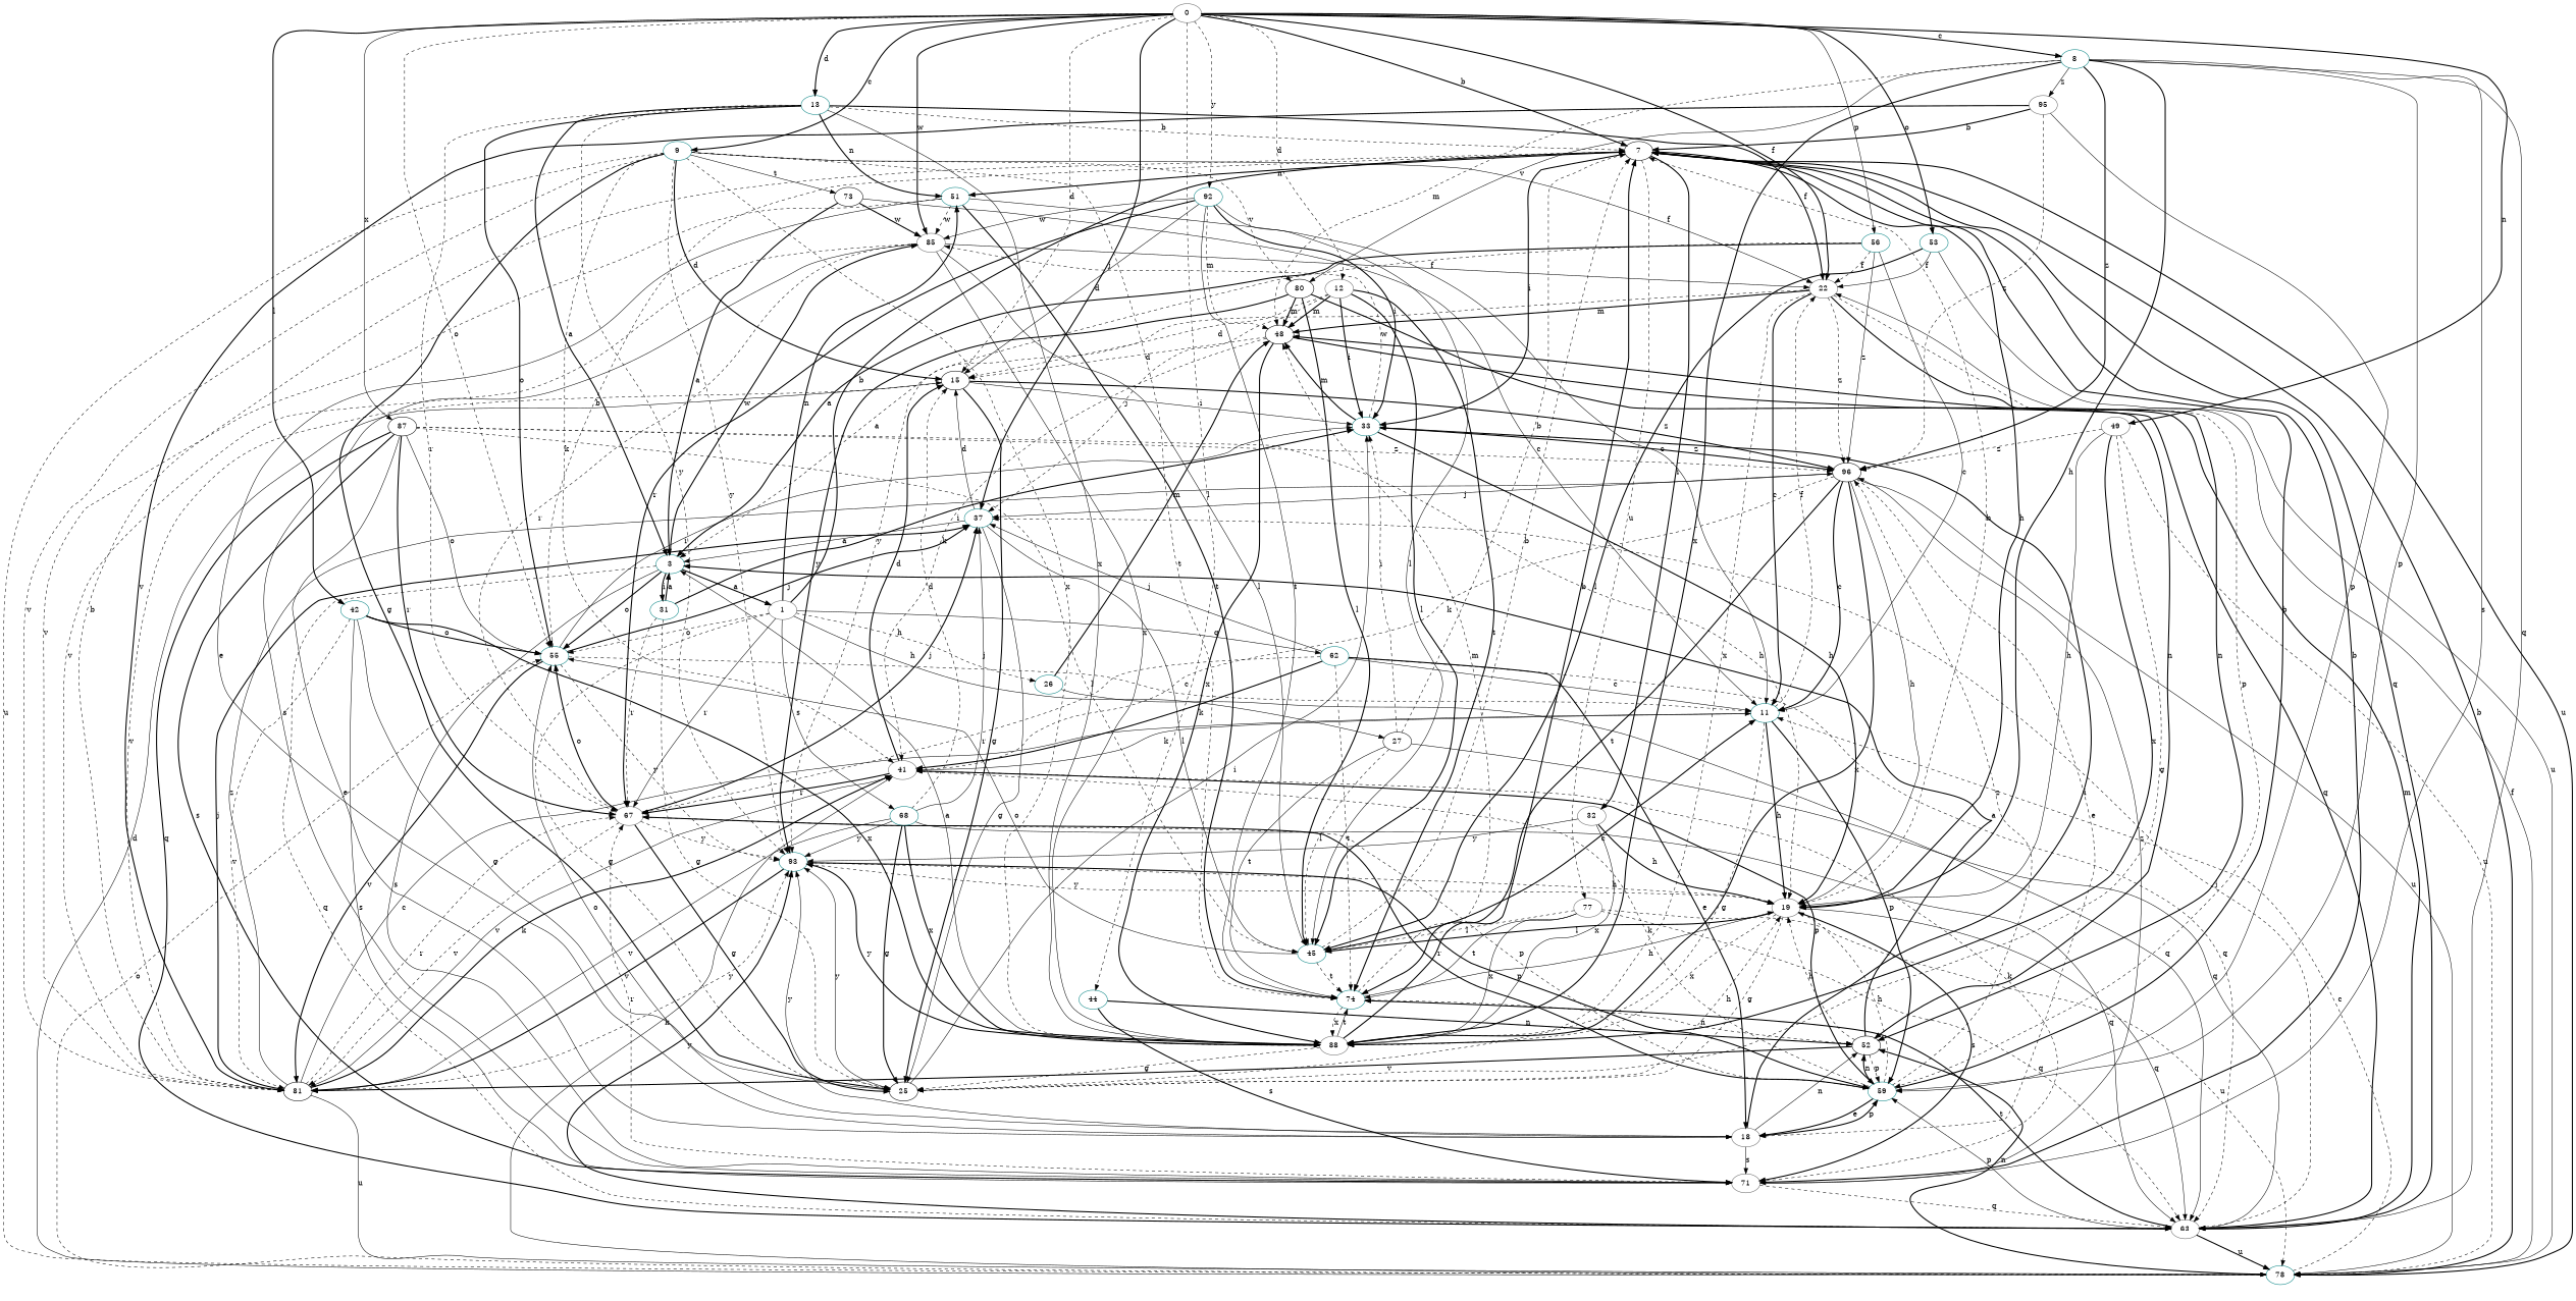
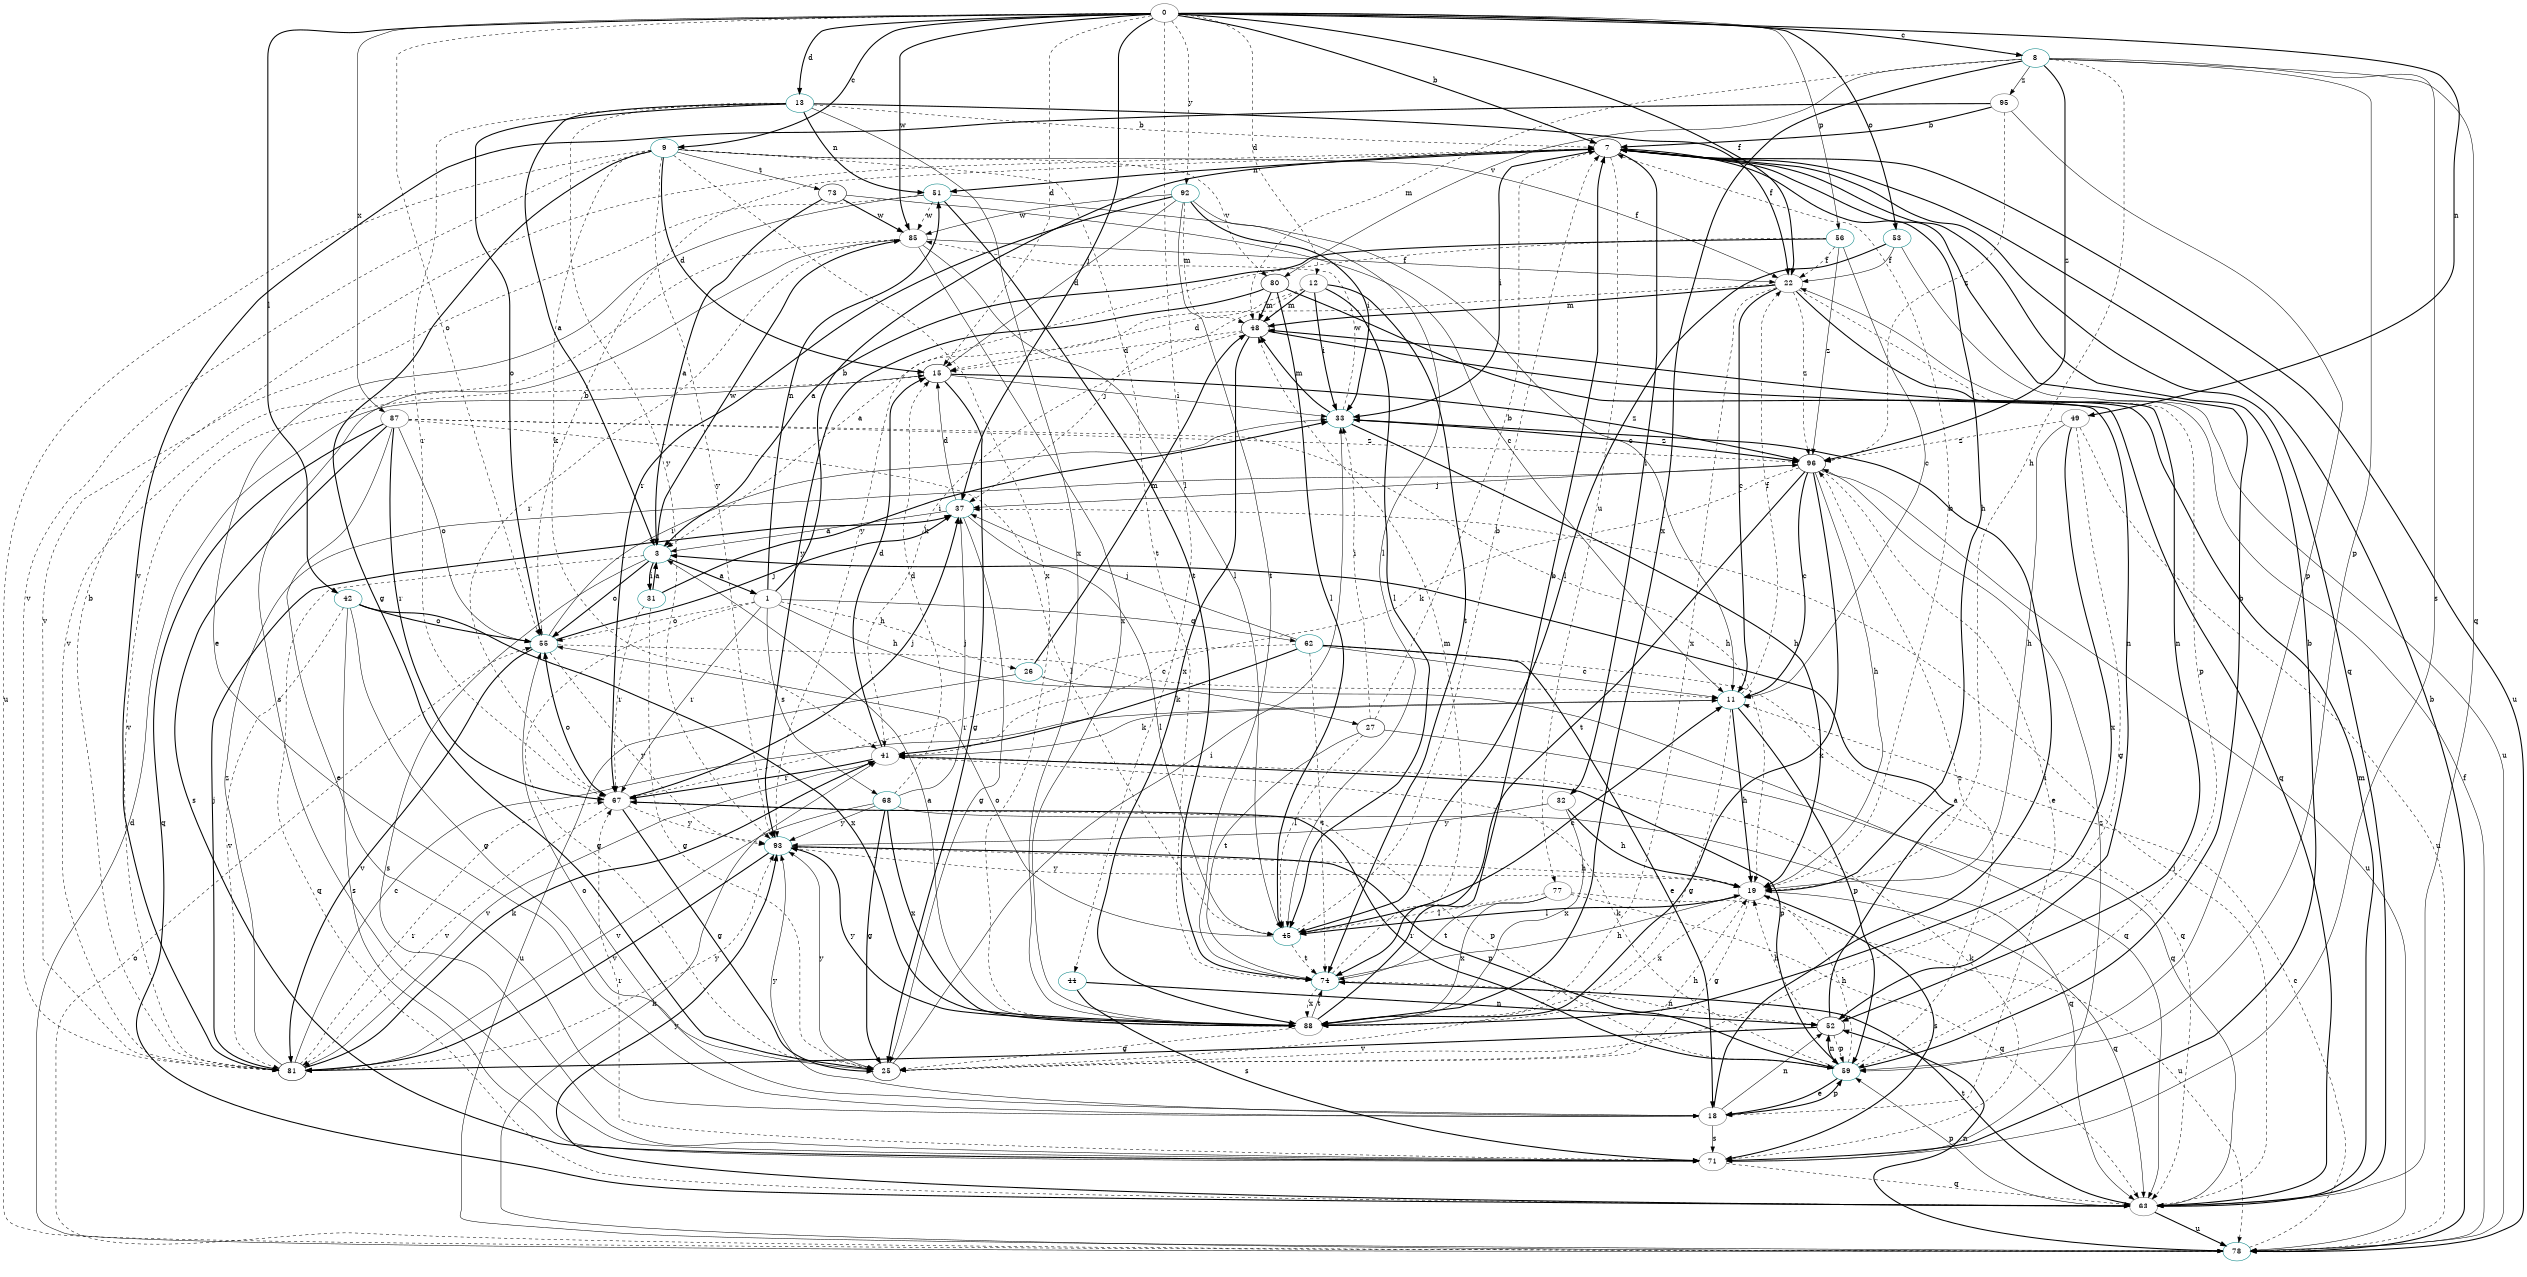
  strict digraph {
    node [color=teal]
    edge [style=bold]
    0 [color=gray40]
    7 [color=black]
    8
    9
    12 [color=gray40]
    13
    15 [color=black]
    22 [color=gray40]
    37
    42
    44
    49 [color=gray40]
    53
    55
    56
    85 [color=gray40]
-   87 [color=black]
+   87 [color=gray40]
    92
    51
    63 [color=gray40]
    n21 [color=gray40 label=19]
    32 [color=gray40]
    33
    77 [color=gray40]
    78
    71 [color=gray40]
    48 [color=black]
    59
    80 [color=black]
    88 [color=gray40]
    95 [color=gray40]
    96 [color=black]
    25 [color=black]
    41 [color=gray40]
    73 [color=black]
    74
    81 [color=black]
    93
    45
    67 [color=gray40]
    3
    11
    52 [color=black]
    18 [color=gray40]
    1 [color=gray40]
    26
    27 [color=black]
    62
    68
    31
    0 -> 7 [label=b]
    0 -> 8 [label=c]
    0 -> 9 [label=c]
    0 -> 12 [label=d style=dashed]
    0 -> 13 [label=d]
    0 -> 15 [label=d style=dashed]
    0 -> 22 [label=f]
    0 -> 37 [label=j]
    0 -> 42 [label=l]
    0 -> 44 [label=l style=dashed]
    0 -> 49 [label=n]
    0 -> 53 [label=o]
    0 -> 55 [label=o style=dashed]
    0 -> 56 [label=p style=solid]
    0 -> 85 [label=w]
    0 -> 87 [label=x style=solid]
    0 -> 92 [label=y style=dashed]
    7 -> 51 [label=n]
    7 -> 63 [label=q]
    7 -> n21 [label=h]
    7 -> 32 [label=i]
    7 -> 33 [label=i]
    7 -> 77 [label=u style=dashed]
    7 -> 78 [label=u]
    8 -> 63 [label=q style=solid]
-   8 -> n21 [label=h]
+   8 -> n21 [label=h style=dashed]
    8 -> 71 [label=s style=solid]
    8 -> 48 [label=m style=dashed]
    8 -> 59 [label=p style=solid]
    8 -> 80 [label=v style=solid]
    8 -> 88 [label=x]
    8 -> 95 [label=z style=solid]
    8 -> 96 [label=z]
    9 -> 15 [label=d]
    9 -> 22 [label=f style=solid]
    9 -> 78 [label=u style=dashed]
    9 -> 80 [label=v style=dashed]
    9 -> 88 [label=x style=dashed]
    9 -> 25 [label=g]
    9 -> 41 [label=k style=dashed]
    9 -> 73 [label=t style=solid]
    9 -> 74 [label=t style=dashed]
    9 -> 81 [label=v style=dashed]
    9 -> 93 [label=y style=dashed]
    12 -> 15 [label=d style=dashed]
    12 -> 37 [label=j style=dashed]
    12 -> 33 [label=i]
    12 -> 48 [label=m]
    12 -> 74 [label=t]
    12 -> 45 [label=l]
    13 -> 7 [label=b style=dashed]
    13 -> 22 [label=f]
    13 -> 55 [label=o]
    13 -> 51 [label=n]
    13 -> 88 [label=x style=solid]
    13 -> 93 [label=y style=dashed]
    13 -> 67 [label=r style=dashed]
    13 -> 3 [label=a]
    15 -> 33 [label=i style=solid]
    15 -> 96 [label=z]
    15 -> 25 [label=g]
    15 -> 81 [label=v style=dashed]
    22 -> 48 [label=m]
    22 -> 59 [label=p style=dashed]
    22 -> 88 [label=x style=dashed]
    22 -> 96 [label=z style=dashed]
    22 -> 3 [label=a style=dashed]
    22 -> 11 [label=c]
    22 -> 52 [label=n]
    37 -> 15 [label=d style=solid]
    37 -> 25 [label=g style=solid]
    37 -> 45 [label=l style=solid]
    37 -> 3 [label=a style=solid]
    42 -> 55 [label=o]
    42 -> 71 [label=s style=solid]
    42 -> 88 [label=x]
    42 -> 25 [label=g style=solid]
    42 -> 81 [label=v style=dashed]
    44 -> 71 [label=s]
    44 -> 52 [label=n]
    49 -> n21 [label=h style=solid]
    49 -> 78 [label=u style=dashed]
    49 -> 88 [label=x]
    49 -> 96 [label=z style=dashed]
    49 -> 25 [label=g style=dashed]
    53 -> 22 [label=f style=solid]
    53 -> 78 [label=u style=solid]
    53 -> 45 [label=l]
    55 -> 7 [label=b style=dashed]
    55 -> 37 [label=j]
    55 -> 33 [label=i style=solid]
    55 -> 81 [label=v]
    55 -> 93 [label=y style=dashed]
    55 -> 11 [label=c style=dashed]
    56 -> 22 [label=f style=dashed]
    56 -> 96 [label=z style=solid]
    56 -> 93 [label=y style=dashed]
    56 -> 3 [label=a]
    56 -> 11 [label=c style=solid]
    85 -> 22 [label=f style=solid]
    85 -> 71 [label=s style=solid]
    85 -> 88 [label=x style=solid]
    85 -> 81 [label=v style=dashed]
    85 -> 45 [label=l style=solid]
    85 -> 67 [label=r style=dashed]
    87 -> 55 [label=o style=solid]
    87 -> 63 [label=q]
    87 -> n21 [label=h style=dashed]
    87 -> 71 [label=s]
    87 -> 96 [label=z style=dashed]
    87 -> 45 [label=l style=dashed]
    87 -> 67 [label=r]
    87 -> 18 [label=e style=solid]
    92 -> 15 [label=d style=solid]
    92 -> 85 [label=w style=solid]
    92 -> 33 [label=i]
    92 -> 48 [label=m style=dashed]
    92 -> 74 [label=t style=solid]
    92 -> 45 [label=l style=solid]
    92 -> 67 [label=r]
    51 -> 85 [label=w style=dashed]
    51 -> 74 [label=t]
    51 -> 81 [label=v style=dashed]
    51 -> 11 [label=c style=solid]
    51 -> 18 [label=e style=solid]
    63 -> 37 [label=j style=dashed]
    63 -> 78 [label=u]
    63 -> 48 [label=m]
    63 -> 59 [label=p style=solid]
    63 -> 74 [label=t]
    63 -> 93 [label=y]
    n21 -> 7 [label=b style=dashed]
    n21 -> 63 [label=q style=solid]
    n21 -> 71 [label=s]
    n21 -> 88 [label=x style=dashed]
    n21 -> 25 [label=g style=dashed]
    n21 -> 93 [label=y style=dashed]
    n21 -> 45 [label=l]
    32 -> n21 [label=h]
    32 -> 88 [label=x style=solid]
    32 -> 93 [label=y style=solid]
    33 -> 85 [label=w style=dashed]
    33 -> n21 [label=h]
    33 -> 48 [label=m]
    33 -> 96 [label=z]
    77 -> 63 [label=q style=dashed]
    77 -> 78 [label=u style=dashed]
    77 -> 88 [label=x style=solid]
    77 -> 74 [label=t style=solid]
    77 -> 45 [label=l style=dashed]
    78 -> 7 [label=b]
    78 -> 15 [label=d style=solid]
    78 -> 22 [label=f style=solid]
    78 -> 55 [label=o style=dashed]
    78 -> 41 [label=k style=solid]
    78 -> 11 [label=c style=dashed]
    78 -> 52 [label=n]
    71 -> 7 [label=b]
    71 -> 63 [label=q style=dashed]
    71 -> 96 [label=z style=solid]
    71 -> 41 [label=k style=dashed]
    71 -> 67 [label=r style=dashed]
    48 -> 15 [label=d style=dashed]
    48 -> 63 [label=q]
    48 -> 88 [label=x]
    48 -> 41 [label=k style=dashed]
    59 -> 7 [label=b]
    59 -> n21 [label=h style=dashed]
    59 -> 96 [label=z style=dashed]
    59 -> 41 [label=k style=dashed]
    59 -> 67 [label=r]
    59 -> 52 [label=n]
    59 -> 18 [label=e]
    80 -> 48 [label=m]
    80 -> 93 [label=y]
    80 -> 45 [label=l]
    80 -> 52 [label=n]
    88 -> 7 [label=b]
    88 -> 25 [label=g style=dashed]
    88 -> 74 [label=t style=solid]
    88 -> 93 [label=y]
    88 -> 3 [label=a style=solid]
    95 -> 7 [label=b]
    95 -> 59 [label=p style=solid]
    95 -> 96 [label=z style=dashed]
    95 -> 81 [label=v]
    96 -> 37 [label=j style=solid]
    96 -> n21 [label=h style=solid]
    96 -> 78 [label=u style=solid]
    96 -> 88 [label=x]
    96 -> 41 [label=k style=dashed]
    96 -> 74 [label=t]
    96 -> 11 [label=c]
    96 -> 18 [label=e style=dashed]
    25 -> n21 [label=h style=dashed]
    25 -> 33 [label=i style=solid]
    25 -> 93 [label=y style=solid]
    41 -> 15 [label=d]
    41 -> 59 [label=p]
    41 -> 81 [label=v style=solid]
    41 -> 67 [label=r]
    73 -> 85 [label=w]
    73 -> 3 [label=a]
    73 -> 11 [label=c style=solid]
    74 -> n21 [label=h style=solid]
    74 -> 48 [label=m style=dashed]
    74 -> 88 [label=x style=dashed]
    74 -> 52 [label=n style=dashed]
    81 -> 7 [label=b style=dashed]
    81 -> 37 [label=j]
-   81 -> 78 [label=u style=solid]
+   26 -> 78 [label=u style=solid]
    81 -> 96 [label=z style=solid]
    81 -> 41 [label=k]
    81 -> 93 [label=y style=dashed]
    81 -> 67 [label=r style=dashed]
    81 -> 11 [label=c style=solid]
    93 -> n21 [label=h style=dashed]
    93 -> 59 [label=p]
    93 -> 81 [label=v]
    45 -> 7 [label=b style=dashed]
    45 -> 55 [label=o style=solid]
    45 -> 74 [label=t style=dashed]
    45 -> 11 [label=c]
    67 -> 37 [label=j]
    67 -> 55 [label=o]
    67 -> 59 [label=p style=dashed]
    67 -> 25 [label=g]
    67 -> 81 [label=v style=dashed]
    67 -> 93 [label=y style=dashed]
    3 -> 55 [label=o]
    3 -> 85 [label=w]
    3 -> 63 [label=q style=dashed]
    3 -> 71 [label=s style=solid]
    3 -> 1 [label=a]
    3 -> 31 [label=i]
    11 -> 22 [label=f style=dashed]
    11 -> n21 [label=h]
    11 -> 59 [label=p]
    11 -> 25 [label=g style=dashed]
    11 -> 41 [label=k style=solid]
    52 -> n21 [label=h style=dashed]
    52 -> 59 [label=p style=dashed]
    52 -> 81 [label=v]
    52 -> 3 [label=a]
    18 -> 55 [label=o style=solid]
    18 -> 33 [label=i]
    18 -> 71 [label=s style=solid]
    18 -> 59 [label=p]
    18 -> 93 [label=y style=solid]
    18 -> 52 [label=n style=solid]
    1 -> 7 [label=b]
    1 -> 55 [label=o style=dashed]
    1 -> 51 [label=n]
    1 -> 25 [label=g style=dashed]
    1 -> 67 [label=r style=solid]
    1 -> 26 [label=h style=dashed]
    1 -> 27 [label=h style=solid]
    1 -> 62 [label=q style=solid]
    1 -> 68 [label=s style=solid]
    26 -> 63 [label=q style=solid]
    26 -> 48 [label=m]
    27 -> 7 [label=b style=dashed]
    27 -> 63 [label=q style=solid]
    27 -> 33 [label=i style=dashed]
    27 -> 74 [label=t style=solid]
    27 -> 45 [label=l style=dashed]
    62 -> 37 [label=j style=solid]
    62 -> 63 [label=q style=dashed]
    62 -> 41 [label=k]
    62 -> 74 [label=t style=dashed]
    62 -> 67 [label=r style=dashed]
    62 -> 11 [label=c style=solid]
    62 -> 18 [label=e]
    68 -> 15 [label=d style=dashed]
    68 -> 37 [label=j style=solid]
    68 -> 63 [label=q style=solid]
    68 -> 88 [label=x]
    68 -> 25 [label=g]
    68 -> 81 [label=v style=solid]
    68 -> 93 [label=y style=solid]
    31 -> 33 [label=i]
    31 -> 25 [label=g style=dashed]
    31 -> 67 [label=r style=dashed]
    31 -> 3 [label=a]
  }
